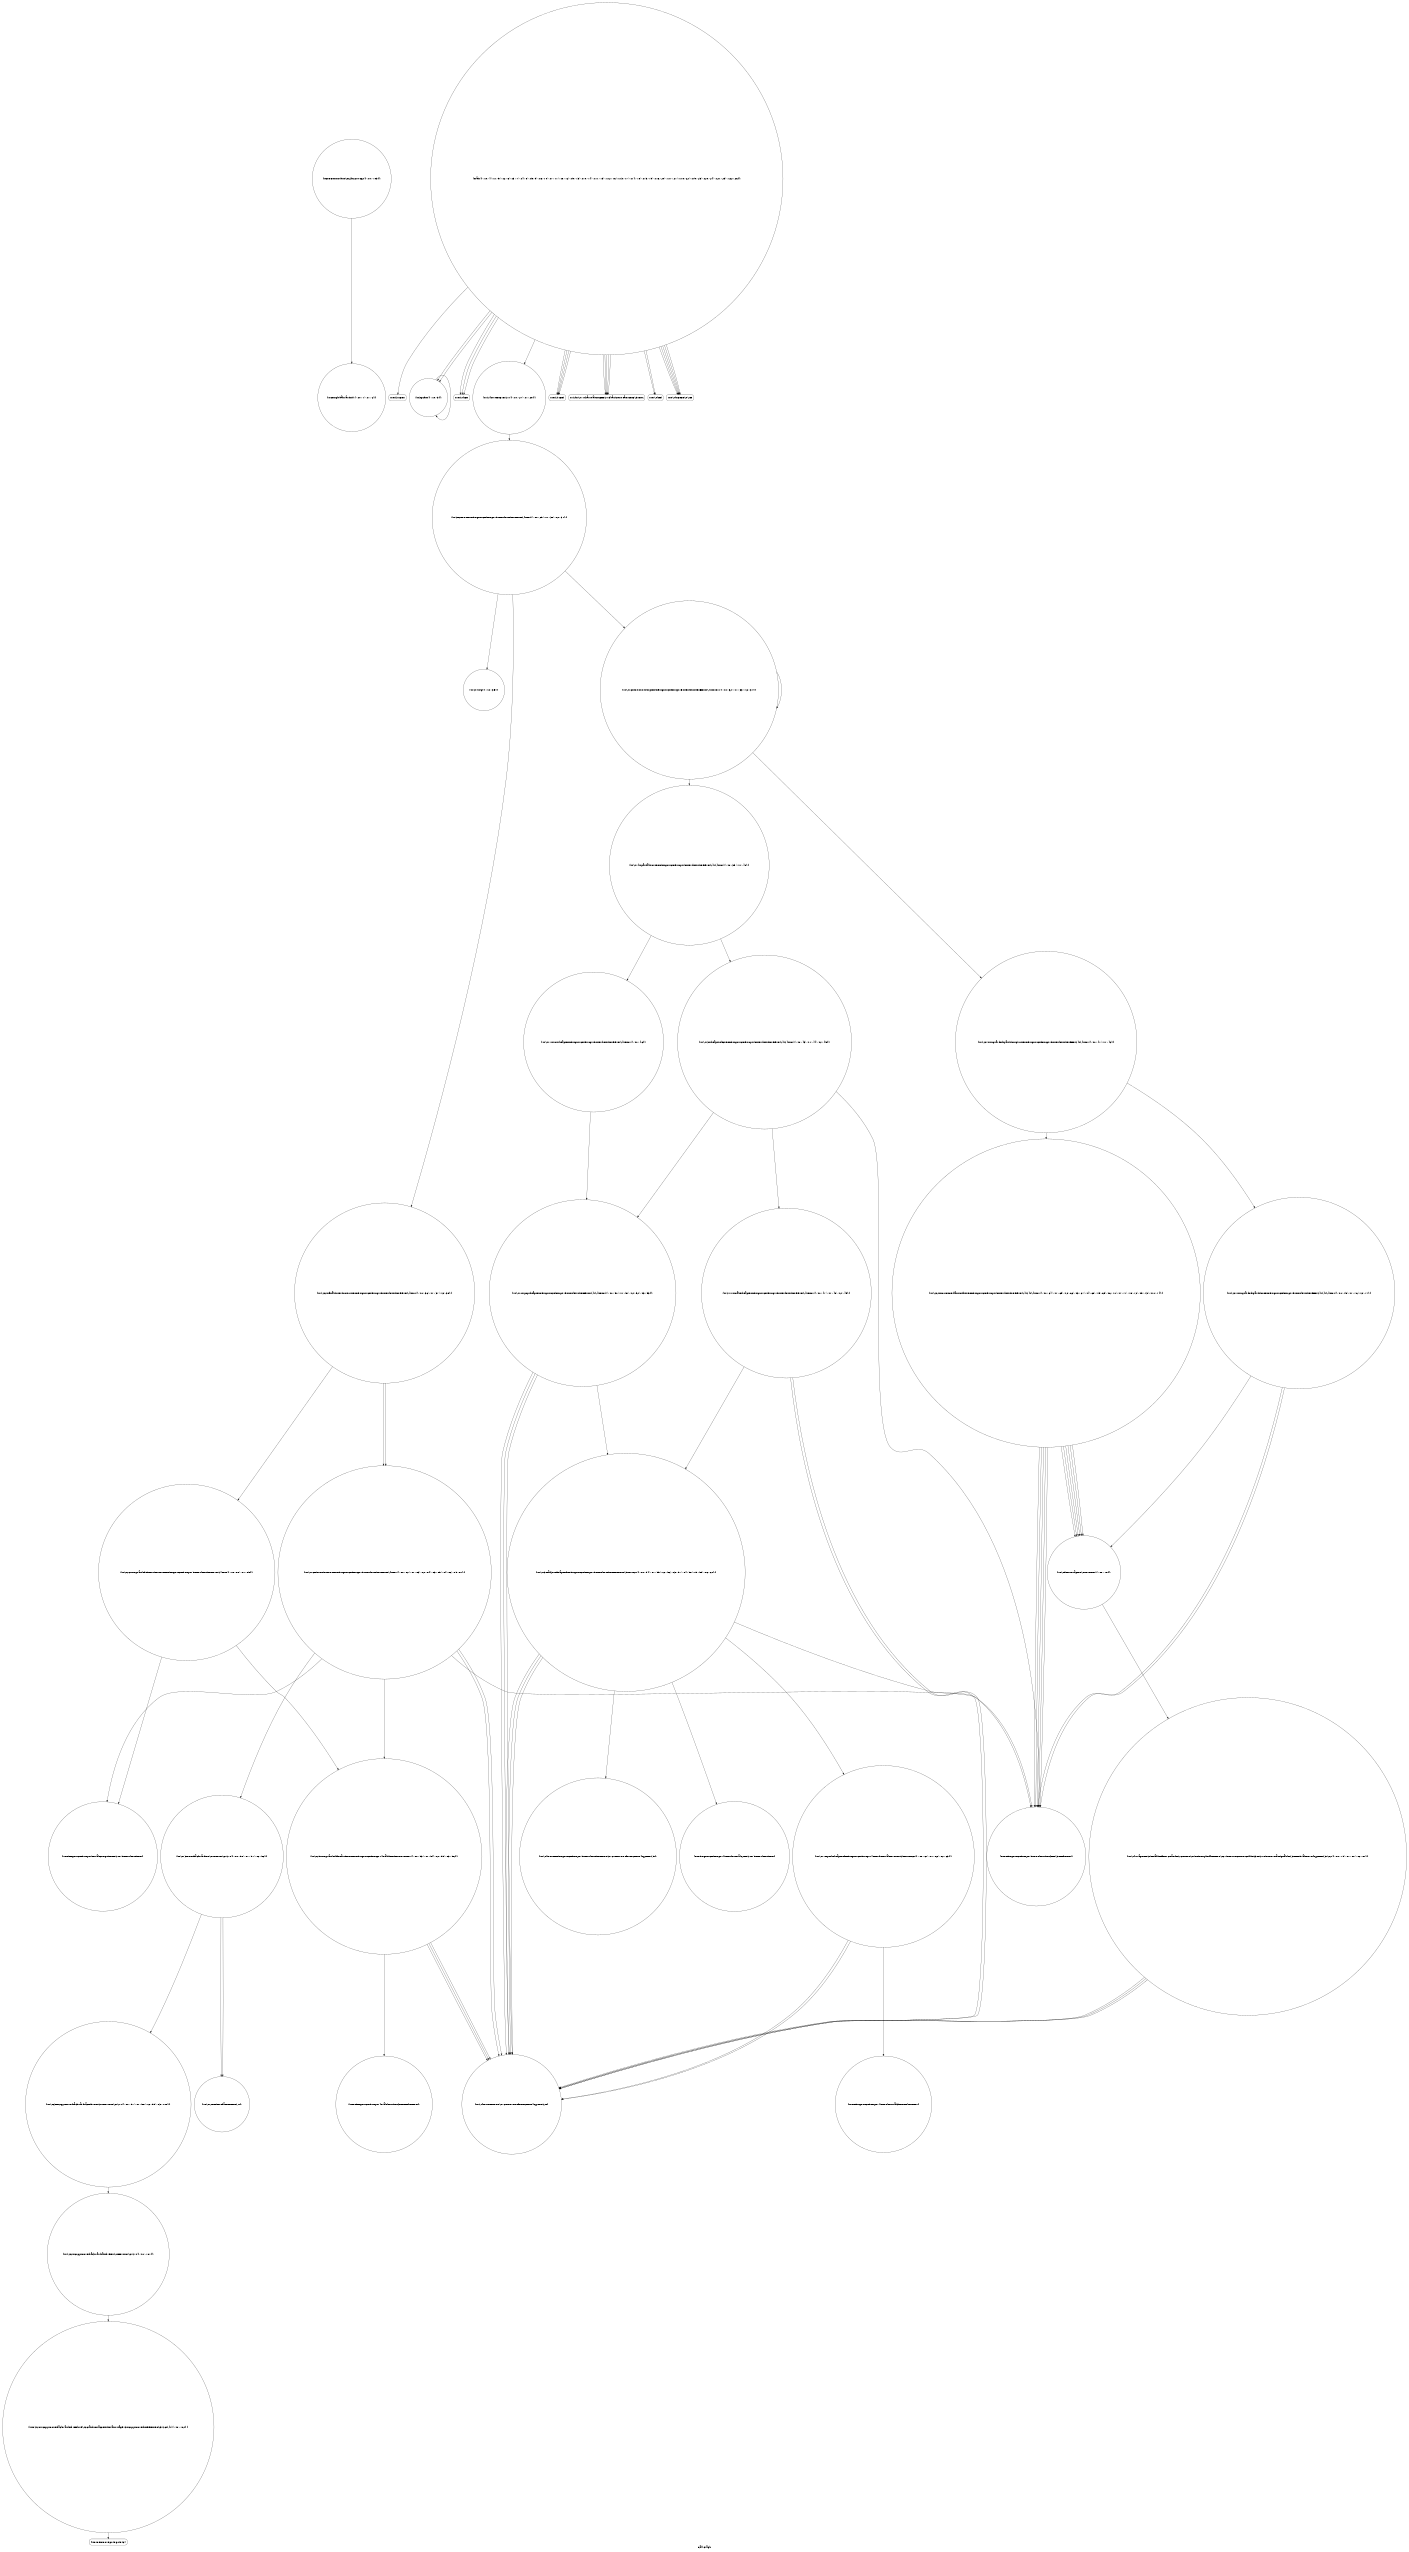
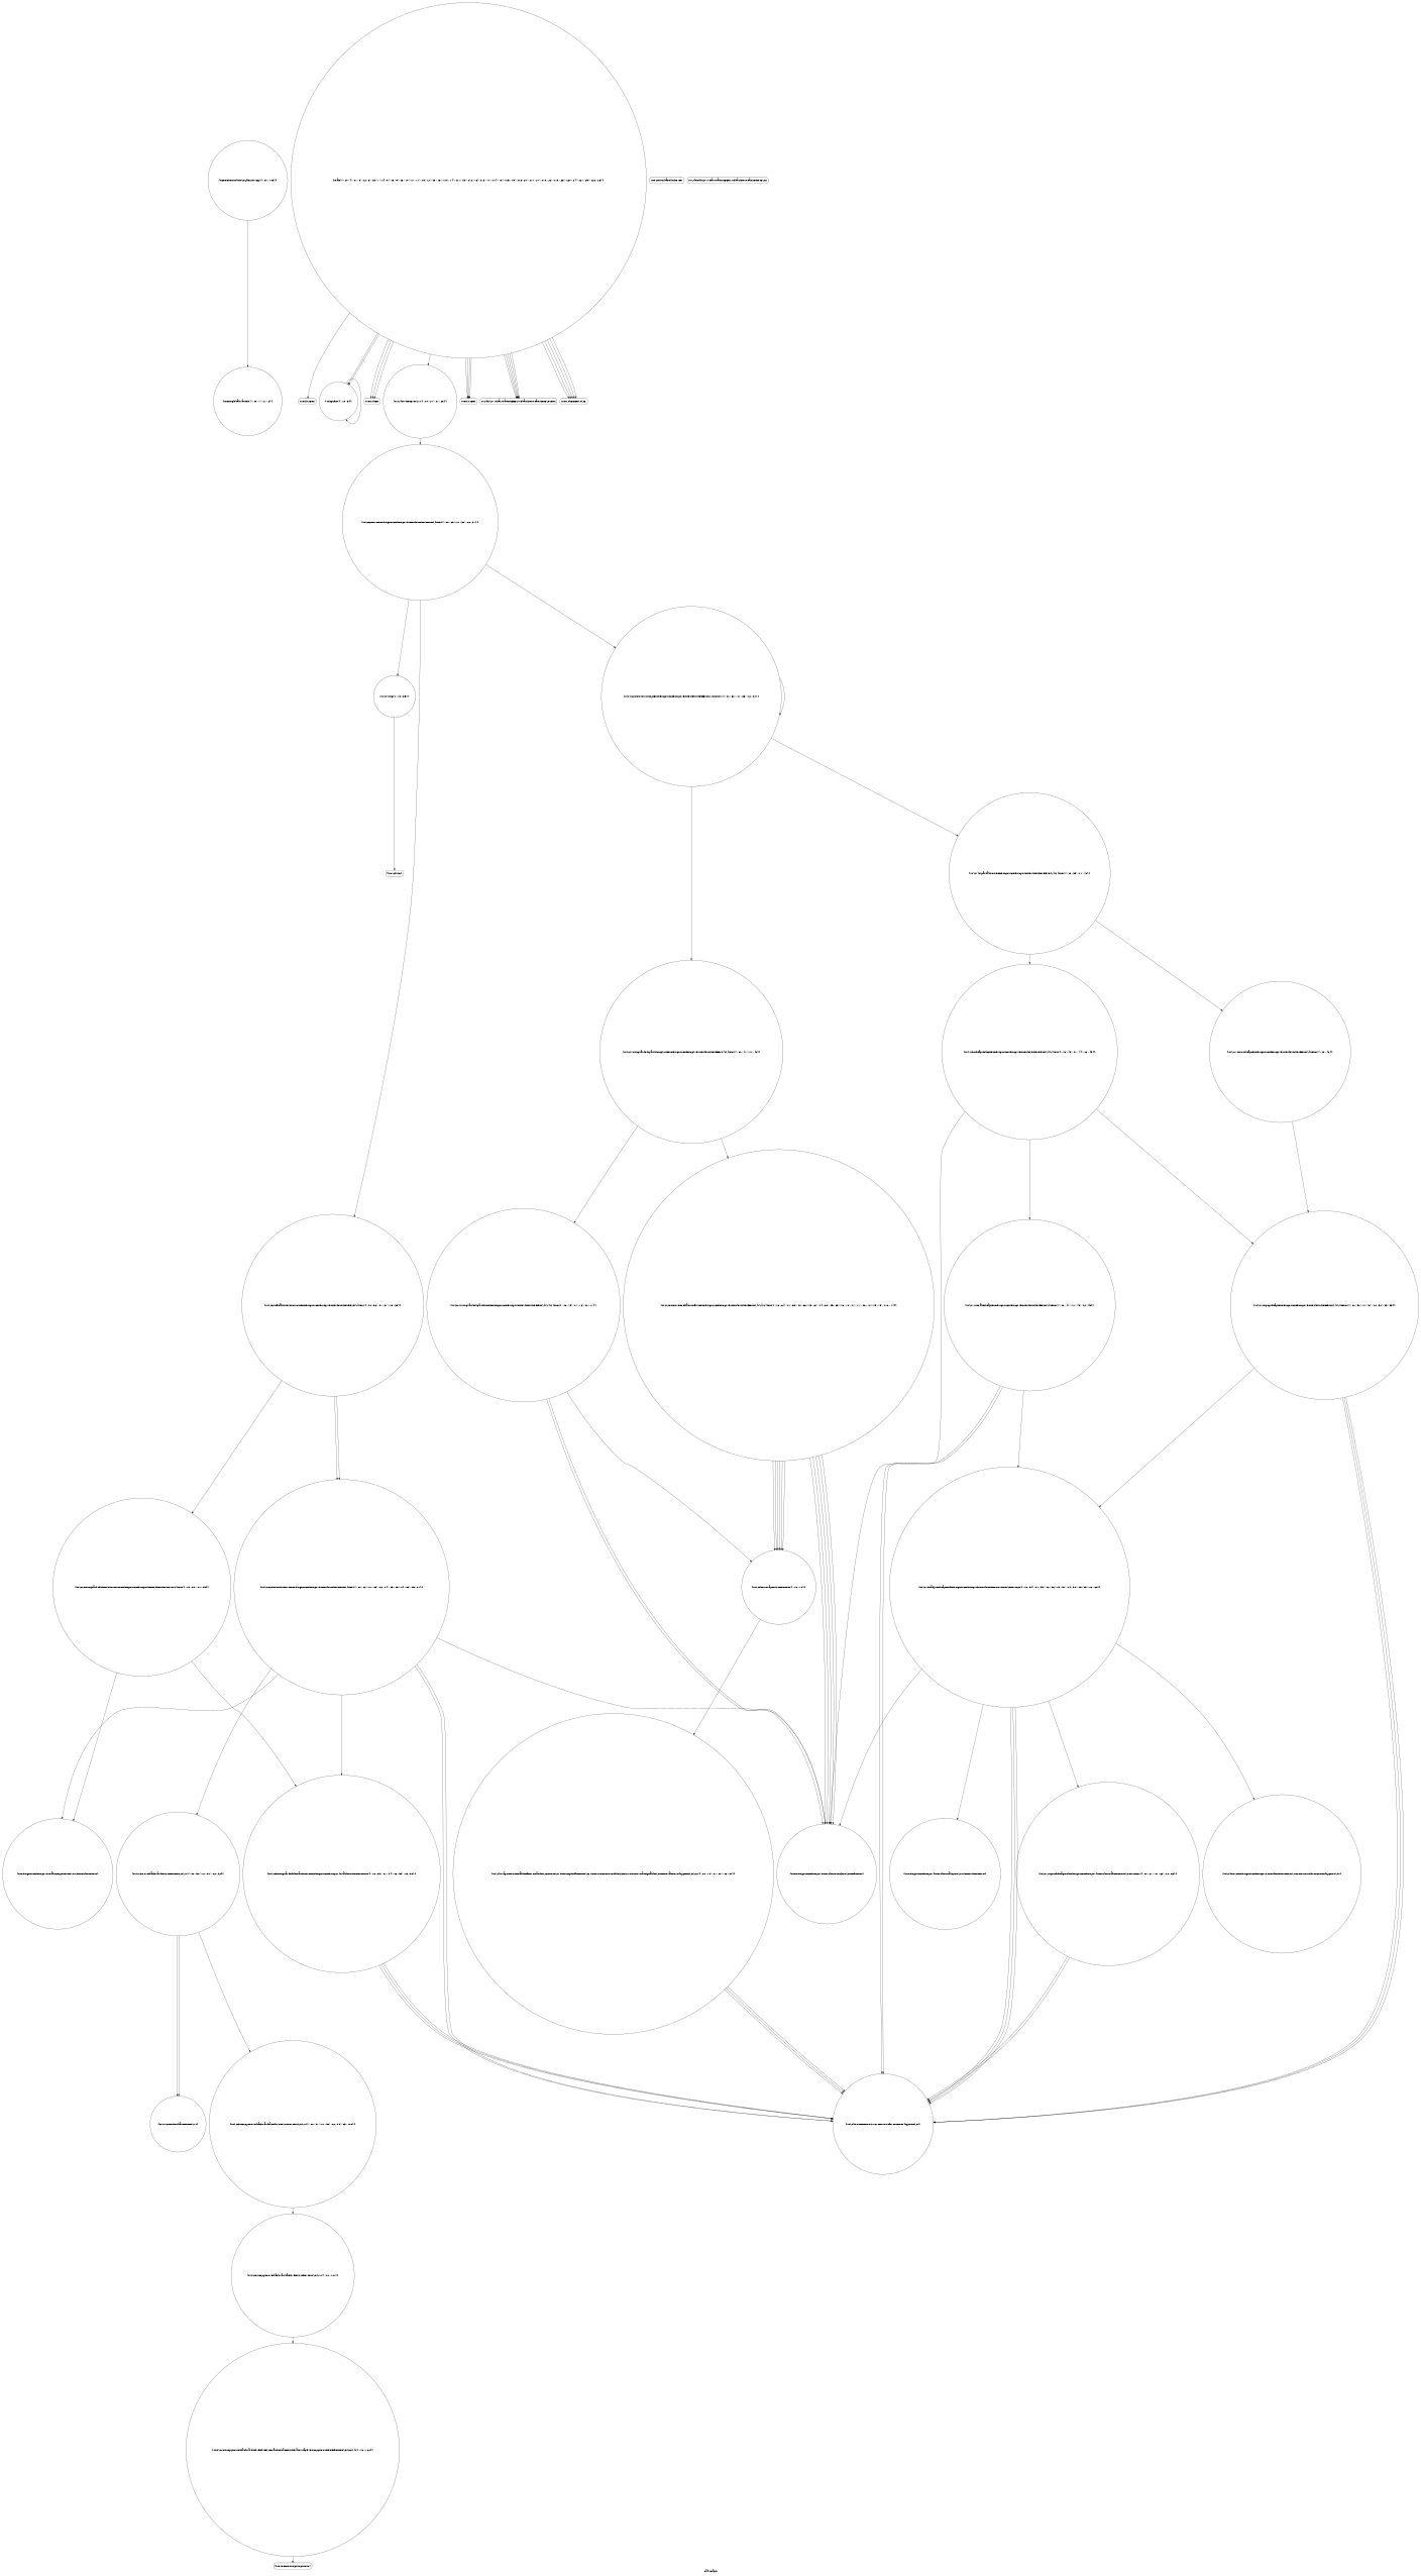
  digraph {
    label="Call Graph"
    node [shape=circle]
    edge [color=black tailport=s0]
    n1 [label="{__cxx_global_var_init|{<s0>1|<s1>2}}"]
    n2 [label="{_ZNSirsERx}" shape=Mrecord]
    n3 [label="{_ZSt6__sortIPxN9__gnu_cxx5__ops15_Iter_less_iterEEvT_S4_T0_|{<s0>29|<s1>30|<s2>31}}"]
    n4 [label="{_ZSt4__lgl|{<s0>35}}"]
    n5 [label="{_ZSt16__introsort_loopIPxlN9__gnu_cxx5__ops15_Iter_less_iterEEvT_S4_T0_T1_|{<s0>32|<s1>33|<s2>34}}"]
    n6 [label="{_ZSt22__final_insertion_sortIPxN9__gnu_cxx5__ops15_Iter_less_iterEEvT_S4_T0_|{<s0>36|<s1>37|<s2>38}}"]
+   n7 [label="{llvm.ctlz.i64}" shape=Mrecord]
    n8 [label="{_ZSt14__partial_sortIPxN9__gnu_cxx5__ops15_Iter_less_iterEEvT_S4_S4_T0_|{<s0>39|<s1>40}}"]
    n9 [label="{_ZSt27__unguarded_partition_pivotIPxN9__gnu_cxx5__ops15_Iter_less_iterEET_S4_S4_T0_|{<s0>41|<s1>42}}"]
    n10 [label="{_ZSt16__insertion_sortIPxN9__gnu_cxx5__ops15_Iter_less_iterEEvT_S4_T0_|{<s0>82|<s1>83|<s2>84|<s3>85|<s4>86|<s5>87}}"]
    n11 [label="{_ZSt26__unguarded_insertion_sortIPxN9__gnu_cxx5__ops15_Iter_less_iterEEvT_S4_T0_|{<s0>88|<s1>89}}"]
    n12 [label="{_ZSt13__heap_selectIPxN9__gnu_cxx5__ops15_Iter_less_iterEEvT_S4_S4_T0_|{<s0>43|<s1>44|<s2>45}}"]
    n13 [label="{_ZSt11__sort_heapIPxN9__gnu_cxx5__ops15_Iter_less_iterEEvT_S4_RT0_|{<s0>46}}"]
    n14 [label="{_ZSt22__move_median_to_firstIPxN9__gnu_cxx5__ops15_Iter_less_iterEEvT_S4_S4_S4_T0_|{<s0>64|<s1>65|<s2>66|<s3>67|<s4>68|<s5>69|<s6>70|<s7>71|<s8>72|<s9>73|<s10>74}}"]
    n15 [label="{_ZSt21__unguarded_partitionIPxN9__gnu_cxx5__ops15_Iter_less_iterEET_S4_S4_S4_T0_|{<s0>75|<s1>76|<s2>77}}"]
    n16 [label="{_ZNK9__gnu_cxx5__ops15_Iter_less_iterclIPxS3_EEbT_T0_}"]
    n17 [label="{_ZSt4moveIRxEONSt16remove_referenceIT_E4typeEOS2_}"]
    n18 [label="{_ZSt13move_backwardIPxS0_ET0_T_S2_S1_|{<s0>90|<s1>91|<s2>92}}"]
    n19 [label="{_ZSt25__unguarded_linear_insertIPxN9__gnu_cxx5__ops14_Val_less_iterEEvT_T0_|{<s0>93|<s1>94|<s2>95|<s3>96}}"]
    n20 [label="{_ZN9__gnu_cxx5__ops15__val_comp_iterENS0_15_Iter_less_iterE}"]
    n21 [label="{_ZSt11__make_heapIPxN9__gnu_cxx5__ops15_Iter_less_iterEEvT_S4_RT0_|{<s0>47|<s1>48|<s2>49}}"]
    n22 [label="{_ZSt10__pop_heapIPxN9__gnu_cxx5__ops15_Iter_less_iterEEvT_S4_S4_RT0_|{<s0>50|<s1>51|<s2>52|<s3>53}}"]
    n23 [label="{_ZSt13__adjust_heapIPxlxN9__gnu_cxx5__ops15_Iter_less_iterEEvT_T0_S5_T1_T2_|{<s0>54|<s1>55|<s2>56|<s3>57|<s4>58|<s5>59|<s6>60}}"]
    n24 [label="{_ZSt4moveIRN9__gnu_cxx5__ops15_Iter_less_iterEEONSt16remove_referenceIT_E4typeEOS5_}"]
    n25 [label="{_ZN9__gnu_cxx5__ops14_Iter_less_valC2ENS0_15_Iter_less_iterE}"]
    n26 [label="{_ZSt11__push_heapIPxlxN9__gnu_cxx5__ops14_Iter_less_valEEvT_T0_S5_T1_RT2_|{<s0>61|<s1>62|<s2>63}}"]
    n27 [label="{_ZSt4swapIxENSt9enable_ifIXsr6__and_ISt6__not_ISt15__is_tuple_likeIT_EESt21is_move_constructibleIS3_ESt18is_move_assignableIS3_EEE5valueEvE4typeERS3_SC_|{<s0>79|<s1>80|<s2>81}}"]
    n28 [label="{_ZSt23__copy_move_backward_a2ILb1EPxS0_ET1_T0_S2_S1_|{<s0>97|<s1>98|<s2>99|<s3>100}}"]
    n29 [label="{_ZSt22__copy_move_backward_aILb1EPxS0_ET1_T0_S2_S1_|{<s0>101}}"]
    n30 [label="{_ZNSt20__copy_move_backwardILb1ELb1ESt26random_access_iterator_tagE13__copy_move_bIxEEPT_PKS3_S6_S4_|{<s0>102}}"]
    n31 [label="{llvm.memmove.p0i8.p0i8.i64}" shape=Mrecord]
    n32 [label="{_Z3gcdxx|{<s0>3}}"]
    n33 [label="{_GLOBAL__sub_I_Smylic_2_0.cpp|{<s0>103}}"]
    n34 [label="{_ZNSolsEx}" shape=Mrecord]
    n35 [label="{_ZSt12__miter_baseIPxET_S1_}"]
-   n36 [label="{_ZNK9__gnu_cxx5__ops14_Val_less_iterclIxPxEEbRT_T0_}"]
-   n37 [label="{_ZNK9__gnu_cxx5__ops14_Iter_less_valclIPxxEEbT_RT0_}"]
    n38 [label="{_ZSt9iter_swapIPxS0_EvT_T0_|{<s0>78}}"]
    n39 [label="{_ZSt4sortIPxEvT_S1_|{<s0>27|<s1>28}}"]
    n40 [label="{main|{<s0>4|<s1>5|<s2>6|<s3>7|<s4>8|<s5>9|<s6>10|<s7>11|<s8>12|<s9>13|<s10>14|<s11>15|<s12>16|<s13>17|<s14>18|<s15>19|<s16>20|<s17>21|<s18>22|<s19>23|<s20>24|<s21>25|<s22>26}}"]
    n41 [label="{_ZNSirsERi}" shape=Mrecord]
    n42 [label="{_ZStlsISt11char_traitsIcEERSt13basic_ostreamIcT_ES5_PKc}" shape=Mrecord]
-   n43 [label="{_ZNSolsEi}" shape=Mrecord]
    n44 [label="{_ZNSolsEPFRSoS_E}" shape=Mrecord]
+   n45 [label="{_ZNSt8ios_base4InitD1Ev}" shape=Mrecord]
+   n46 [label="{_ZSt4endlIcSt11char_traitsIcEERSt13basic_ostreamIT_T0_ES6_}" shape=Mrecord]
    n3 -> n4
    n3 -> n5 [tailport=s1]
    n3 -> n6 [tailport=s2]
+   n4 -> n7
    n5 -> n5 [tailport=s2]
    n5 -> n8
    n5 -> n9 [tailport=s1]
    n6 -> n10
    n6 -> n10 [tailport=s2]
    n6 -> n11 [tailport=s1]
    n8 -> n12
    n8 -> n13 [tailport=s1]
    n9 -> n14
    n9 -> n15 [tailport=s1]
    n10 -> n16
    n10 -> n17 [tailport=s1]
    n10 -> n17 [tailport=s3]
    n10 -> n18 [tailport=s2]
    n10 -> n19 [tailport=s5]
    n10 -> n20 [tailport=s4]
    n11 -> n19 [tailport=s1]
    n11 -> n20
    n12 -> n16 [tailport=s1]
    n12 -> n21
    n12 -> n22 [tailport=s2]
    n13 -> n22
    n14 -> n16
    n14 -> n16 [tailport=s1]
    n14 -> n16 [tailport=s3]
    n14 -> n16 [tailport=s6]
    n14 -> n16 [tailport=s8]
    n14 -> n38 [tailport=s2]
    n14 -> n38 [tailport=s4]
    n14 -> n38 [tailport=s5]
    n14 -> n38 [tailport=s7]
    n14 -> n38 [tailport=s9]
    n14 -> n38 [tailport=s10]
    n15 -> n16
    n15 -> n16 [tailport=s1]
    n15 -> n38 [tailport=s2]
    n18 -> n28 [tailport=s2]
    n18 -> n35
    n18 -> n35 [tailport=s1]
    n19 -> n17
    n19 -> n17 [tailport=s2]
    n19 -> n17 [tailport=s3]
-   n19 -> n36 [tailport=s1]
    n21 -> n17
    n21 -> n17 [tailport=s1]
    n21 -> n23 [tailport=s2]
    n22 -> n17
    n22 -> n17 [tailport=s1]
    n22 -> n17 [tailport=s2]
    n22 -> n23 [tailport=s3]
    n23 -> n16
    n23 -> n17 [tailport=s1]
    n23 -> n17 [tailport=s2]
    n23 -> n17 [tailport=s5]
    n23 -> n24 [tailport=s3]
    n23 -> n25 [tailport=s4]
    n23 -> n26 [tailport=s6]
    n26 -> n17 [tailport=s1]
    n26 -> n17 [tailport=s2]
-   n26 -> n37
    n27 -> n17
    n27 -> n17 [tailport=s1]
    n27 -> n17 [tailport=s2]
    n28 -> n29 [tailport=s3]
    n29 -> n30
    n30 -> n31
    n32 -> n32
    n33 -> n1
    n38 -> n27
    n39 -> n3 [tailport=s1]
    n40 -> n2 [tailport=s4]
    n40 -> n32 [tailport=s6]
    n40 -> n32 [tailport=s7]
    n40 -> n34 [tailport=s11]
    n40 -> n34 [tailport=s13]
    n40 -> n34 [tailport=s20]
    n40 -> n39 [tailport=s5]
    n40 -> n41
    n40 -> n41 [tailport=s1]
    n40 -> n41 [tailport=s2]
    n40 -> n41 [tailport=s3]
    n40 -> n42 [tailport=s8]
    n40 -> n42 [tailport=s10]
    n40 -> n42 [tailport=s15]
    n40 -> n42 [tailport=s17]
    n40 -> n42 [tailport=s21]
-   n40 -> n43 [tailport=s9]
-   n40 -> n43 [tailport=s18]
    n40 -> n44 [tailport=s12]
    n40 -> n44 [tailport=s14]
    n40 -> n44 [tailport=s16]
    n40 -> n44 [tailport=s19]
    n40 -> n44 [tailport=s22]
  }
